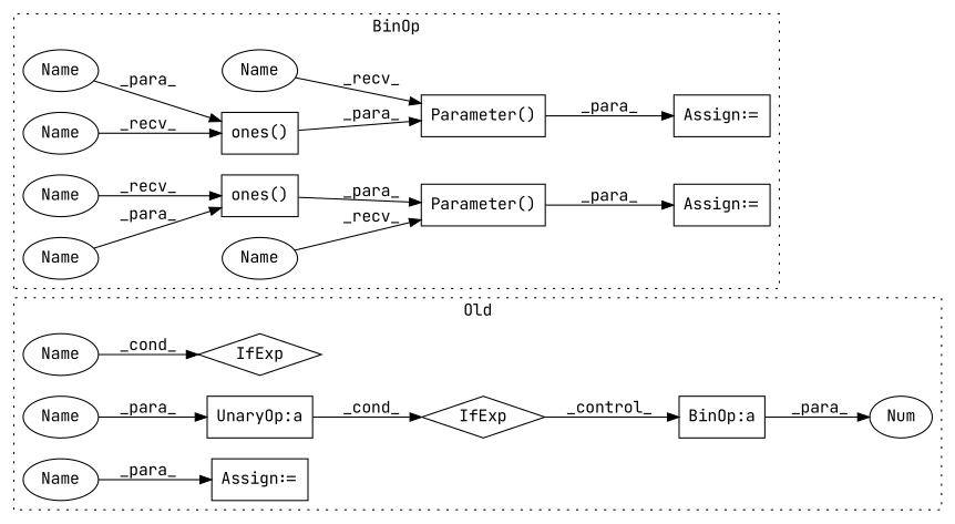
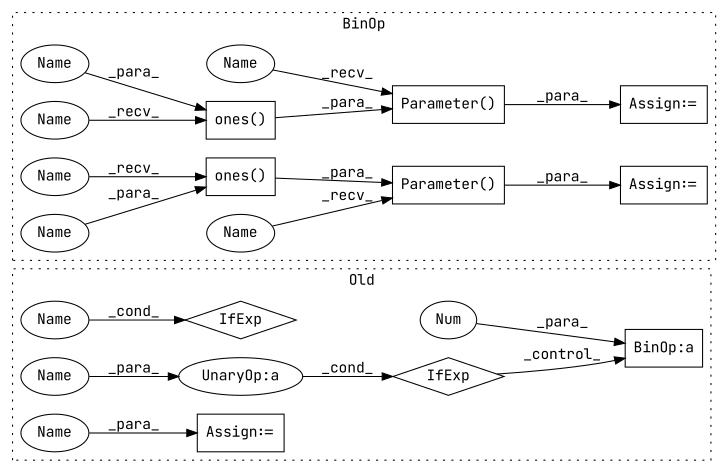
  digraph {
    fontname="JetBrains Mono"
    rankdir=LR
    node [a=87 fontname="JetBrains Mono" l=3 shape=ellipse]
    edge [fontname="JetBrains Mono"]
    n1 [a=51 l="4,6" label=IfExp s="12325,12348" shape=diamond]
-   n2 [a=61 l=19 label="UnaryOp:a" s=12329 shape=box]
+   n2 [a=61 l=19 label="UnaryOp:a" s=12329]
    n3 [a=82 l=5 label="BinOp:a" s=12317 shape=box]
    n4 [a=68 label="Assign:=" s=12415 shape=box]
    n5 [a=51 l="4,6" label=IfExp s="12468,12487" shape=diamond]
    n6 [a=76 label=Num s=12322]
    n7 [l=15 label=Name s=12472]
    n8 [l=15 label=Name s=12333]
    n9 [l=15 label=Name s=12418]
    n10 [a=75 l="13,1" label="Parameter()" s="12755,12788" shape=box]
    n11 [a=75 l="11,1" label="ones()" s="12768,12787" shape=box]
    n12 [a=75 l="11,1" label="ones()" s="12710,12729" shape=box]
    n13 [a=75 l="13,1" label="Parameter()" s="12697,12730" shape=box]
    n14 [a=68 label="Assign:=" s=12694 shape=box]
    n15 [a=68 label="Assign:=" s=12752 shape=box]
    n16 [l=2 label=Name s=12697]
    n17 [l=2 label=Name s=12755]
    n18 [l=8 label=Name s=12721]
    n19 [l=8 label=Name s=12779]
    n20 [l=5 label=Name s=12710]
    n21 [l=5 label=Name s=12768]
    subgraph cluster_1 {
      label=Old
      style=dotted
      n1
      n2
      n3
      n4
      n5
      n6
      n7
      n8
      n9
    }
    subgraph cluster_2 {
      label=BinOp
      style=dotted
      n10
      n11
      n12
      n13
      n14
      n15
      n16
      n17
      n18
      n19
      n20
      n21
    }
    n1 -> n3 [label=_control_]
    n2 -> n1 [label=_cond_]
-   n3 -> n6 [label=_para_]
+   n6 -> n3 [label=_para_]
    n7 -> n5 [label=_cond_]
    n8 -> n2 [label=_para_]
    n9 -> n4 [label=_para_]
    n10 -> n15 [label=_para_]
    n11 -> n10 [label=_para_]
    n12 -> n13 [label=_para_]
    n13 -> n14 [label=_para_]
    n16 -> n13 [label=_recv_]
    n17 -> n10 [label=_recv_]
    n18 -> n12 [label=_para_]
    n19 -> n11 [label=_para_]
    n20 -> n12 [label=_recv_]
    n21 -> n11 [label=_recv_]
  }
